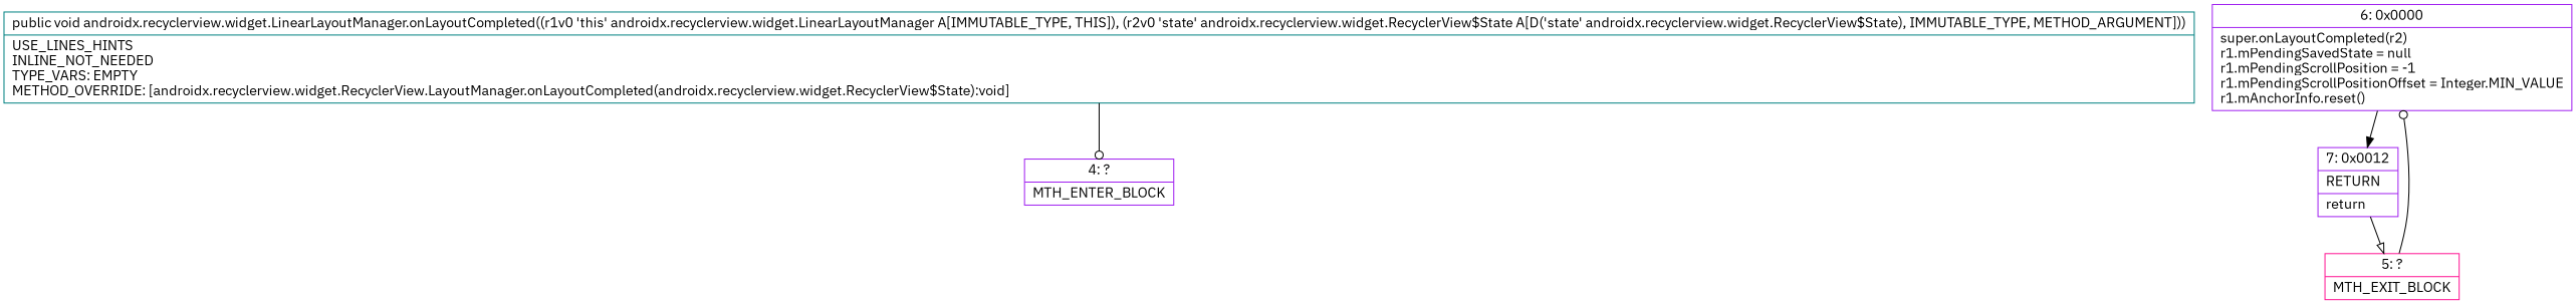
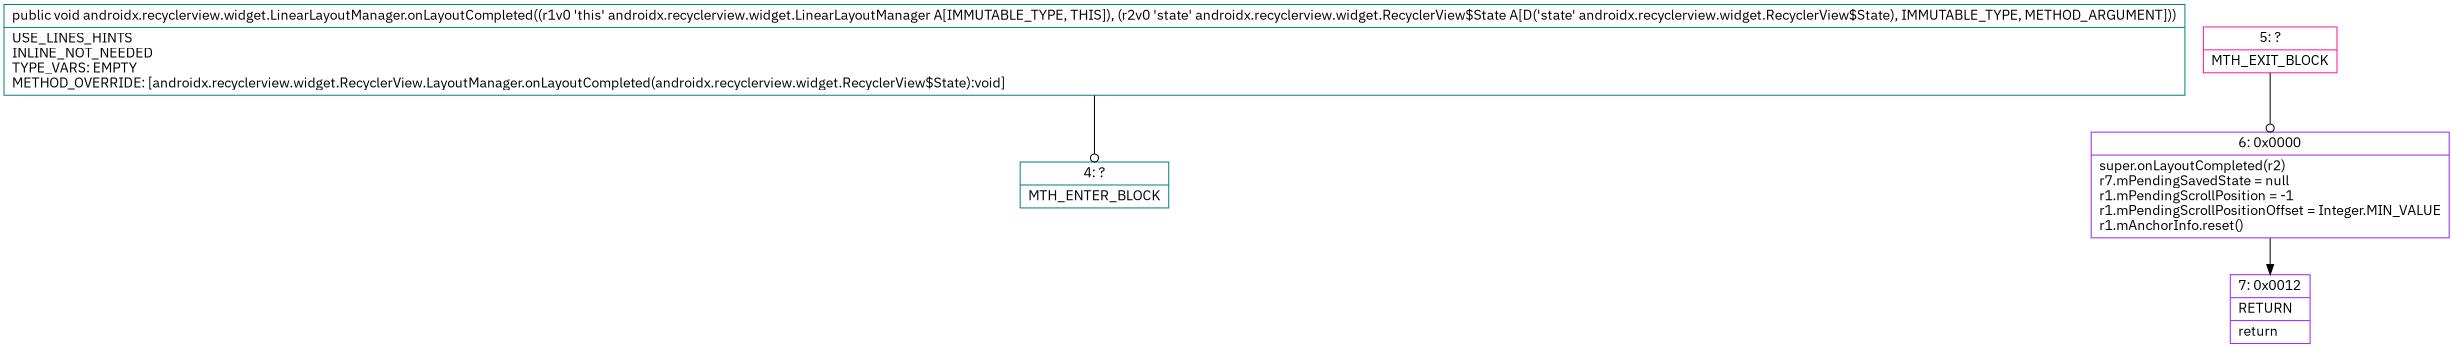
  digraph {
    fontname="IBM Plex Sans"
    node [color=teal fontname="IBM Plex Sans" shape=record]
    edge [arrowhead=odot fontname="IBM Plex Sans"]
-   n1 [color=purple label="{4\:\ ?|MTH_ENTER_BLOCK\l}"]
-   n2 [color=purple label="{6\:\ 0x0000|super.onLayoutCompleted(r2)\lr1.mPendingSavedState = null\lr1.mPendingScrollPosition = \-1\lr1.mPendingScrollPositionOffset = Integer.MIN_VALUE\lr1.mAnchorInfo.reset()\l}"]
+   n1 [label="{4\:\ ?|MTH_ENTER_BLOCK\l}"]
+   n2 [color=purple label="{6\:\ 0x0000|super.onLayoutCompleted(r2)\lr7.mPendingSavedState = null\lr1.mPendingScrollPosition = \-1\lr1.mPendingScrollPositionOffset = Integer.MIN_VALUE\lr1.mAnchorInfo.reset()\l}"]
    n3 [color=purple label="{7\:\ 0x0012|RETURN\l|return\l}"]
    n4 [color=deeppink label="{5\:\ ?|MTH_EXIT_BLOCK\l}"]
    n5 [label="{public void androidx.recyclerview.widget.LinearLayoutManager.onLayoutCompleted((r1v0 'this' androidx.recyclerview.widget.LinearLayoutManager A[IMMUTABLE_TYPE, THIS]), (r2v0 'state' androidx.recyclerview.widget.RecyclerView$State A[D('state' androidx.recyclerview.widget.RecyclerView$State), IMMUTABLE_TYPE, METHOD_ARGUMENT]))  | USE_LINES_HINTS\lINLINE_NOT_NEEDED\lTYPE_VARS: EMPTY\lMETHOD_OVERRIDE: [androidx.recyclerview.widget.RecyclerView.LayoutManager.onLayoutCompleted(androidx.recyclerview.widget.RecyclerView$State):void]\l}"]
    n2 -> n3 [arrowhead=normal]
-   n3 -> n4 [arrowhead=onormal]
    n4 -> n2
    n5 -> n1
  }
